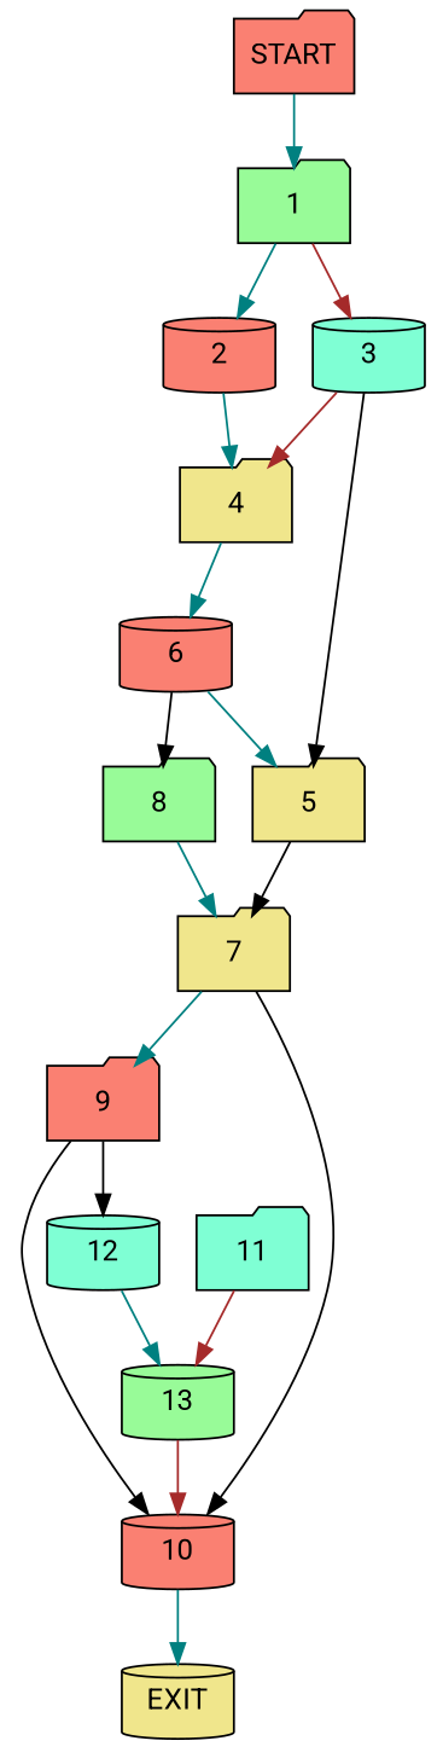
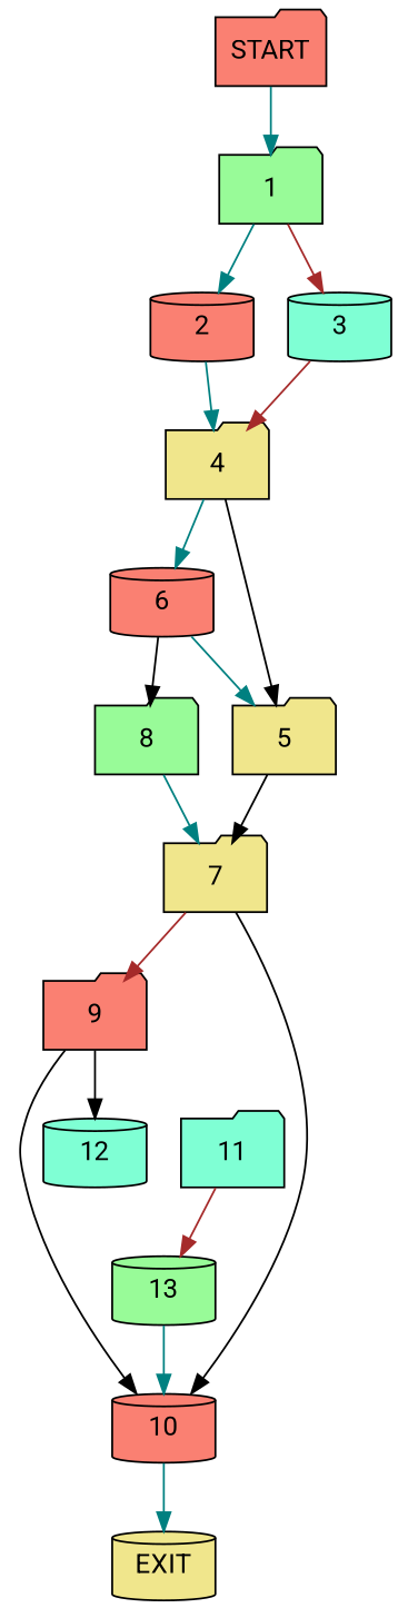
  digraph {
    fontname=Roboto
    node [fillcolor=salmon fontname=Roboto shape=folder style=filled]
    edge [color=teal fontname=Roboto]
    n1 [label=START]
    1 [fillcolor=palegreen]
    2 [shape=cylinder]
    3 [fillcolor=aquamarine shape=cylinder]
    n5 [fillcolor=khaki label=EXIT shape=cylinder]
    4 [fillcolor=khaki]
    5 [fillcolor=khaki]
    6 [shape=cylinder]
    7 [fillcolor=khaki]
    8 [fillcolor=palegreen]
    9
    10 [shape=cylinder]
    12 [fillcolor=aquamarine shape=cylinder]
    11 [fillcolor=aquamarine]
    13 [fillcolor=palegreen shape=cylinder]
    n1 -> 1
    1 -> 2
    1 -> 3 [color=brown]
    2 -> 4
    3 -> 4 [color=brown]
-   3 -> 5 [color=black]
+   4 -> 5 [color=black]
    4 -> 6
    5 -> 7 [color=black]
    6 -> 5
    6 -> 8 [color=black]
-   7 -> 9
+   7 -> 9 [color=brown]
    7 -> 10 [color=black]
    8 -> 7
    9 -> 10 [color=black]
    9 -> 12 [color=black]
    10 -> n5
-   12 -> 13
    11 -> 13 [color=brown]
-   13 -> 10 [color=brown]
+   13 -> 10
  }
